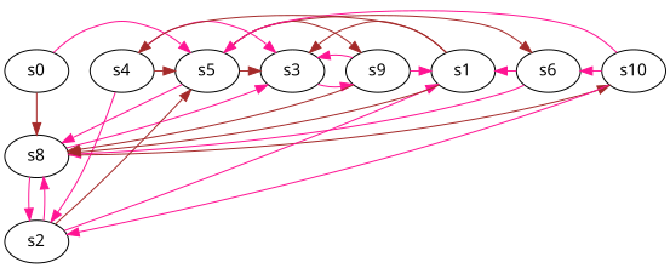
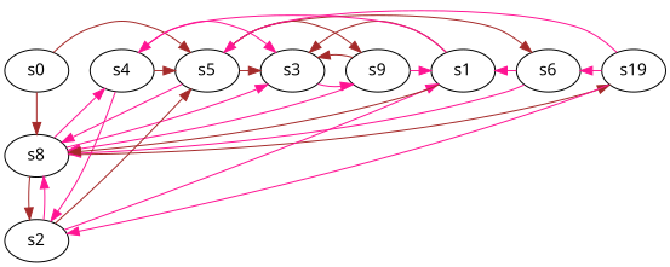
  digraph {
    fontname="Noto Sans"
    node [fontname="Noto Sans" player=1]
    edge [color=deeppink fontname="Noto Sans"]
    s0 [player=0]
    s5 [player=0]
    s8
    s3
    s9
    s6
    s4
    s2
-   s10
+   s10 [label=s19]
    s1
-   s0 -> s5 [constraint="time % 3 == 0 && time % 5 == 4"]
+   s0 -> s5 [color=brown constraint="time % 3 == 0 && time % 5 == 4"]
    s0 -> s8 [color=brown]
    s5 -> s8 [constraint="time % 4 == 2"]
    s5 -> s3 [color=brown constraint="!(time % 5 == 4)"]
    s5 -> s9 [color=brown constraint="time % 7 == 4"]
    s5 -> s6 [color=brown constraint="time % 5 == 2"]
    s8 -> s3 [constraint="time % 5 == 2 || time % 3 == 0"]
-   s8 -> s2
+   s8 -> s4 [constraint="time == 13"]
+   s8 -> s2 [color=brown]
    s8 -> s10 [color=brown constraint="time % 6 == 2"]
    s3 -> s9 [constraint="!(time % 4 == 0)"]
-   s9 -> s8 [color=brown constraint="time % 2 == 0"]
-   s9 -> s3 [constraint="time % 7 == 4"]
+   s9 -> s8 [constraint="time % 2 == 0"]
+   s9 -> s3 [color=brown constraint="time % 7 == 4"]
    s9 -> s1 [constraint="time == 13 || time == 20 || time == 21"]
    s6 -> s8 [constraint="time % 2 == 1 || time % 5 == 2"]
    s6 -> s1 [constraint="time == 2 || time == 4 || time == 21"]
    s4 -> s5 [color=brown constraint="time % 2 == 1"]
    s4 -> s3 [constraint="time == 6 || time == 8 || time == 20 || time == 21"]
    s4 -> s2 [constraint="time % 3 == 0"]
    s2 -> s5 [color=brown constraint="time % 4 == 0 || time % 4 == 0"]
    s2 -> s8 [constraint="!(time % 3 == 1)"]
    s2 -> s1 [constraint="time == 0 || time == 5 || time == 6 || time == 7 || time == 11"]
    s10 -> s5 [constraint="time == 5 || time == 7 || time == 9 || time == 13 || time == 15"]
    s10 -> s6 [constraint="time % 3 == 2 || time % 4 == 3"]
    s10 -> s2 [constraint="time % 8 == 6"]
    s1 -> s8 [color=brown constraint="time % 4 == 1 || time % 4 == 1"]
    s1 -> s3 [color=brown constraint="!(time % 2 == 1)"]
-   s1 -> s4 [color=brown constraint="time % 4 == 3"]
+   s1 -> s4 [constraint="time % 4 == 3"]
  }
